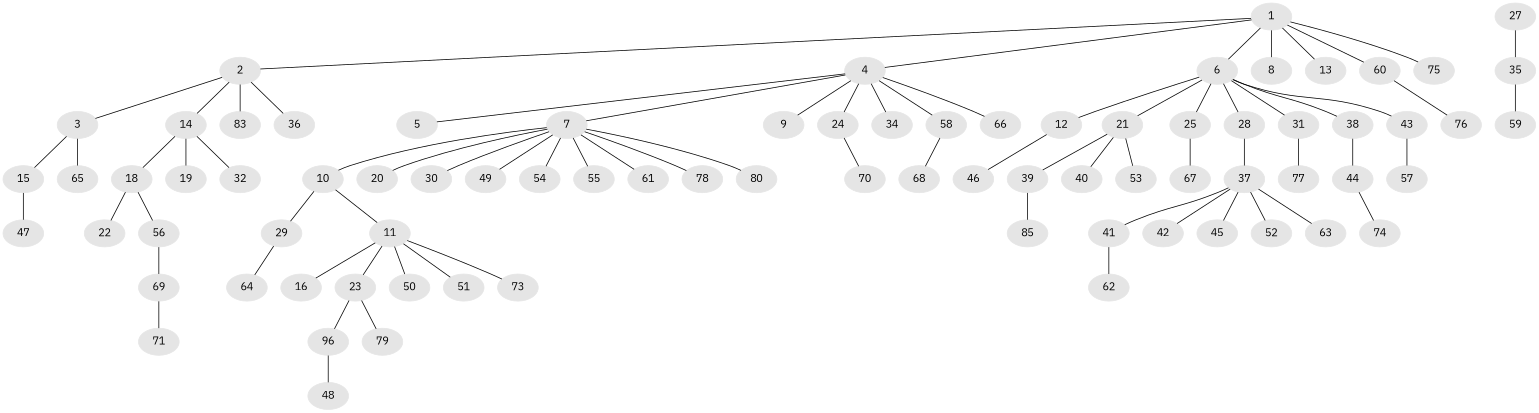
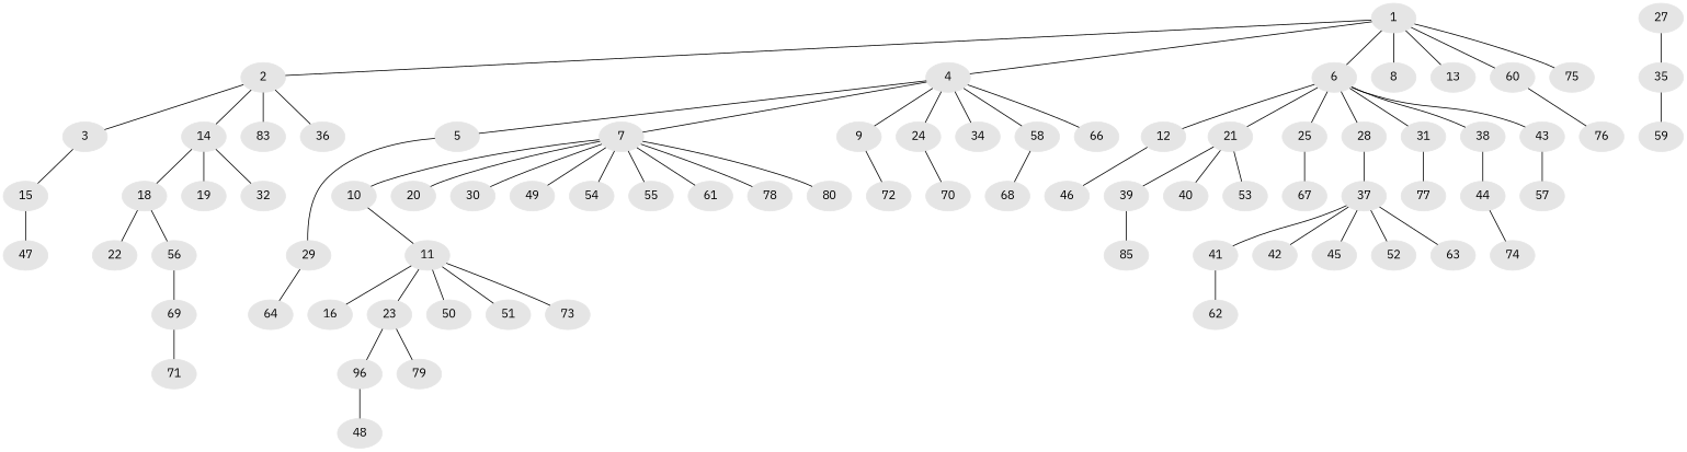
  graph {
    fontname="IBM Plex Sans"
    node [color=gray90 fontname="IBM Plex Sans" style=filled]
    edge [fontname="IBM Plex Sans"]
    1
    2
    4
    6
    8
    13
    60
    75
    3
    14
    n11 [label=83]
    36
    5
    7
    9
    24
    34
    58
    66
    12
    21
    25
    28
    31
    38
    43
    76
    15
-   65
    18
    19
    32
    47
    29
    10
    20
    30
    49
    54
    55
    61
    78
    80
+   72
    70
    27
    35
    68
    64
    46
    39
    40
    53
    67
    37
    77
    44
    57
    11
    16
    23
    50
    51
    73
    n65 [label=96]
    79
    22
    56
    69
    n70 [label=85]
    48
    59
    41
    42
    45
    52
    63
    62
    74
    71
    1 -- 2
    1 -- 4
    1 -- 6
    1 -- 8
    1 -- 13
    1 -- 60
    1 -- 75
    2 -- 3
    2 -- 14
    2 -- n11
    2 -- 36
    4 -- 5
    4 -- 7
    4 -- 9
    4 -- 24
    4 -- 34
    4 -- 58
    4 -- 66
    6 -- 12
    6 -- 21
    6 -- 25
    6 -- 28
    6 -- 31
    6 -- 38
    6 -- 43
    60 -- 76
    3 -- 15
-   3 -- 65
    14 -- 18
    14 -- 19
    14 -- 32
-   10 -- 29
+   5 -- 29
    7 -- 10
    7 -- 20
    7 -- 30
    7 -- 49
    7 -- 54
    7 -- 55
    7 -- 61
    7 -- 78
    7 -- 80
+   9 -- 72
    24 -- 70
    58 -- 68
    12 -- 46
    21 -- 39
    21 -- 40
    21 -- 53
    25 -- 67
    28 -- 37
    31 -- 77
    38 -- 44
    43 -- 57
    15 -- 47
    18 -- 22
    18 -- 56
    29 -- 64
    10 -- 11
    27 -- 35
    35 -- 59
    39 -- n70
    37 -- 41
    37 -- 42
    37 -- 45
    37 -- 52
    37 -- 63
    44 -- 74
    11 -- 16
    11 -- 23
    11 -- 50
    11 -- 51
    11 -- 73
    23 -- n65
    23 -- 79
    n65 -- 48
    56 -- 69
    69 -- 71
    41 -- 62
  }
